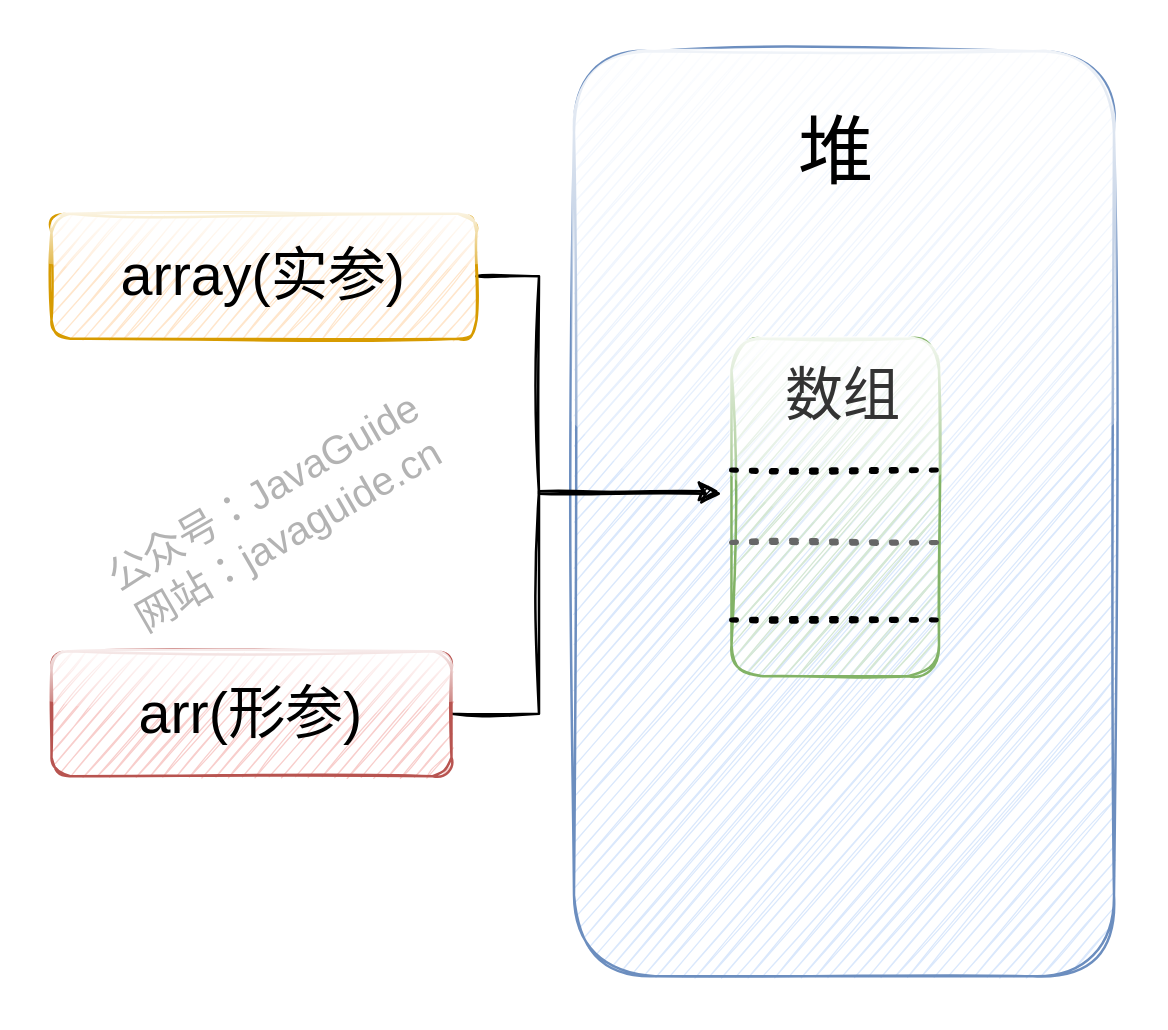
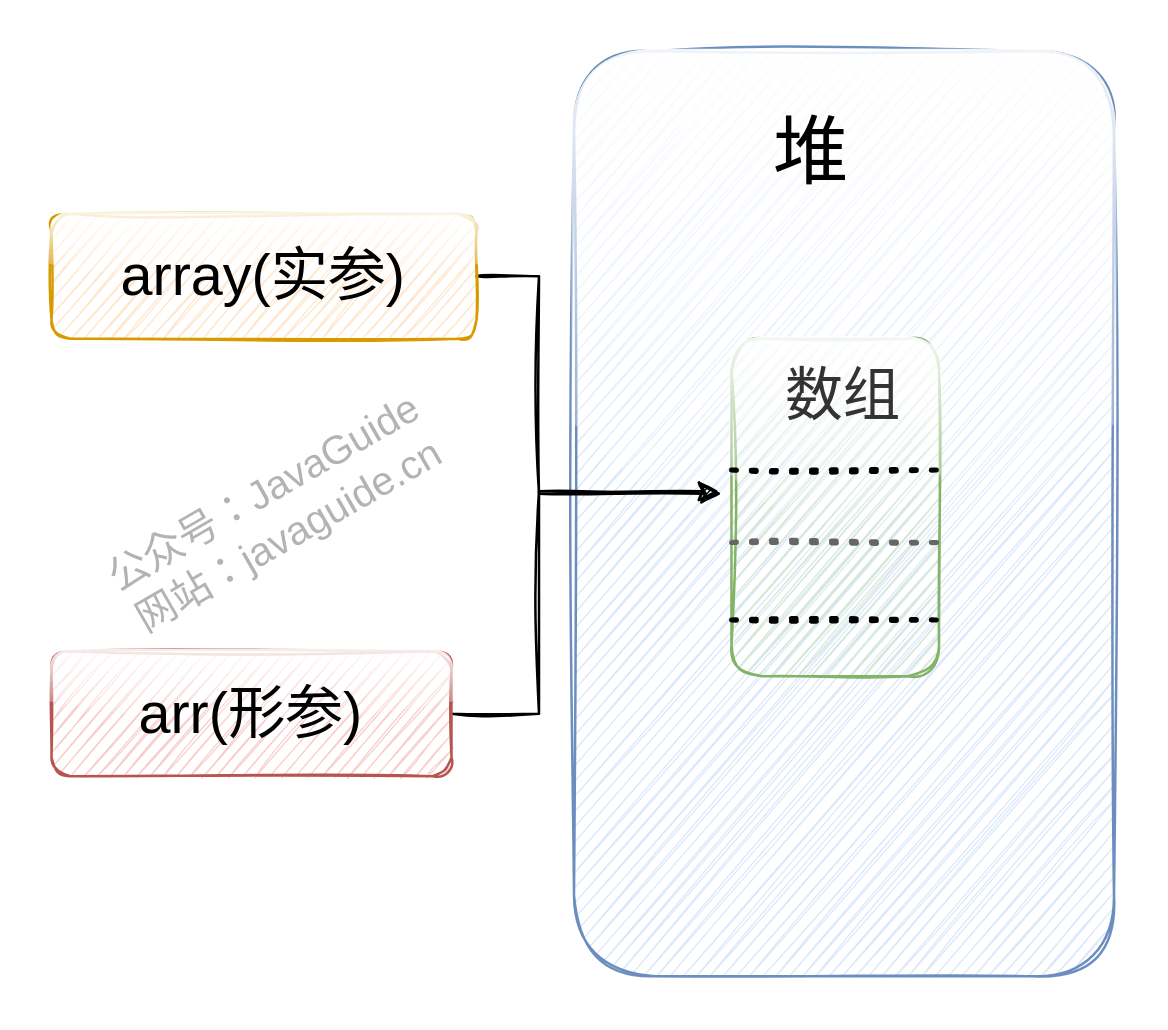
  <mxCell id="0" />
  <mxCell id="1" parent="0" />
  <mxCell id="2" value="" style="rounded=1;whiteSpace=wrap;html=1;glass=1;shadow=0;sketch=1;fillColor=#dae8fc;strokeColor=#6c8ebf;" vertex="1" parent="1"><mxGeometry x="229" y="20" width="216" height="370" as="geometry" /></mxCell>
  <mxCell id="3" style="edgeStyle=orthogonalEdgeStyle;rounded=0;sketch=1;orthogonalLoop=1;jettySize=auto;html=1;entryX=-0.06;entryY=0.452;entryDx=0;entryDy=0;entryPerimeter=0;shadow=0;" edge="1" parent="1" source="4" target="8"><mxGeometry relative="1" as="geometry"><Array as="points"><mxPoint x="215" y="285" /><mxPoint x="215" y="196" /></Array></mxGeometry></mxCell>
  <mxCell id="4" value="&lt;font style=&quot;font-size: 23px&quot;&gt;arr(形参)&lt;/font&gt;" style="rounded=1;whiteSpace=wrap;html=1;glass=1;shadow=0;sketch=1;fillColor=#f8cecc;strokeColor=#b85450;" parent="1" vertex="1"><mxGeometry x="20" y="260" width="160" height="50" as="geometry" /></mxCell>
  <mxCell id="5" style="edgeStyle=orthogonalEdgeStyle;rounded=0;sketch=1;orthogonalLoop=1;jettySize=auto;html=1;entryX=-0.048;entryY=0.459;entryDx=0;entryDy=0;entryPerimeter=0;shadow=0;" edge="1" parent="1" source="6" target="8"><mxGeometry relative="1" as="geometry"><Array as="points"><mxPoint x="215" y="110" /><mxPoint x="215" y="197" /></Array></mxGeometry></mxCell>
  <mxCell id="6" value="&lt;font style=&quot;font-size: 23px&quot;&gt;array(实参)&lt;/font&gt;" style="rounded=1;whiteSpace=wrap;html=1;glass=1;shadow=0;sketch=1;fillColor=#ffe6cc;strokeColor=#d79b00;" parent="1" vertex="1"><mxGeometry x="20" y="85" width="170" height="50" as="geometry" /></mxCell>
- <mxCell id="7" value="&lt;font style=&quot;font-size: 30px&quot;&gt;堆&lt;/font&gt;" style="text;html=1;strokeColor=none;fillColor=none;align=center;verticalAlign=middle;whiteSpace=wrap;rounded=0;opacity=40;fontSize=19;shadow=0;sketch=1;" parent="1" vertex="1"><mxGeometry x="313.5" y="50" width="40" height="20" as="geometry" /></mxCell>
+ <mxCell id="7" value="&lt;font style=&quot;font-size: 30px&quot;&gt;堆&lt;/font&gt;" style="text;html=1;strokeColor=none;fillColor=none;align=center;verticalAlign=middle;whiteSpace=wrap;rounded=0;opacity=40;fontSize=19;shadow=0;sketch=1;" parent="1" vertex="1"><mxGeometry x="303.5" y="50" width="40" height="20" as="geometry" /></mxCell>
  <mxCell id="8" value="" style="rounded=1;whiteSpace=wrap;html=1;glass=1;shadow=0;sketch=1;fillColor=#d5e8d4;strokeColor=#82b366;" parent="1" vertex="1"><mxGeometry x="292" y="135" width="83" height="135" as="geometry" /></mxCell>
  <mxCell id="9" value="" style="endArrow=none;dashed=1;html=1;dashPattern=1 3;strokeWidth=2;entryX=1;entryY=0.25;entryDx=0;entryDy=0;exitX=0;exitY=0.25;exitDx=0;exitDy=0;fillColor=#f5f5f5;strokeColor=#666666;shadow=0;sketch=1;" parent="1" edge="1"><mxGeometry width="50" height="50" relative="1" as="geometry"><mxPoint x="292" y="216.5" as="sourcePoint" /><mxPoint x="375" y="216.5" as="targetPoint" /></mxGeometry></mxCell>
  <mxCell id="10" value="" style="endArrow=none;dashed=1;html=1;dashPattern=1 3;strokeWidth=2;entryX=1;entryY=0.25;entryDx=0;entryDy=0;exitX=0;exitY=0.25;exitDx=0;exitDy=0;shadow=0;sketch=1;" parent="1" edge="1"><mxGeometry width="50" height="50" relative="1" as="geometry"><mxPoint x="292" y="247.5" as="sourcePoint" /><mxPoint x="375" y="247.5" as="targetPoint" /></mxGeometry></mxCell>
  <mxCell id="11" value="" style="endArrow=none;dashed=1;html=1;dashPattern=1 3;strokeWidth=2;entryX=1;entryY=0.25;entryDx=0;entryDy=0;exitX=0;exitY=0.25;exitDx=0;exitDy=0;shadow=0;sketch=1;" parent="1" edge="1"><mxGeometry width="50" height="50" relative="1" as="geometry"><mxPoint x="292" y="187.5" as="sourcePoint" /><mxPoint x="375" y="187.5" as="targetPoint" /></mxGeometry></mxCell>
  <mxCell id="12" value="&lt;font color=&quot;#333333&quot;&gt;&lt;span style=&quot;font-size: 23px&quot;&gt;数组&lt;/span&gt;&lt;/font&gt;" style="text;html=1;strokeColor=none;fillColor=none;align=center;verticalAlign=middle;whiteSpace=wrap;rounded=0;shadow=0;sketch=1;" parent="1" vertex="1"><mxGeometry x="309" y="147.5" width="56" height="20" as="geometry" /></mxCell>
  <mxCell id="13" value="公众号：JavaGuide&lt;br style=&quot;font-size: 16px&quot;&gt;网站：javaguide.cn" style="text;html=1;strokeColor=none;fillColor=none;align=center;verticalAlign=middle;whiteSpace=wrap;rounded=0;labelBackgroundColor=none;fontSize=16;fontColor=#B3B3B3;rotation=-30;sketch=1;shadow=0;" vertex="1" parent="1"><mxGeometry x="20" y="200" width="180" height="10" as="geometry" /></mxCell>
